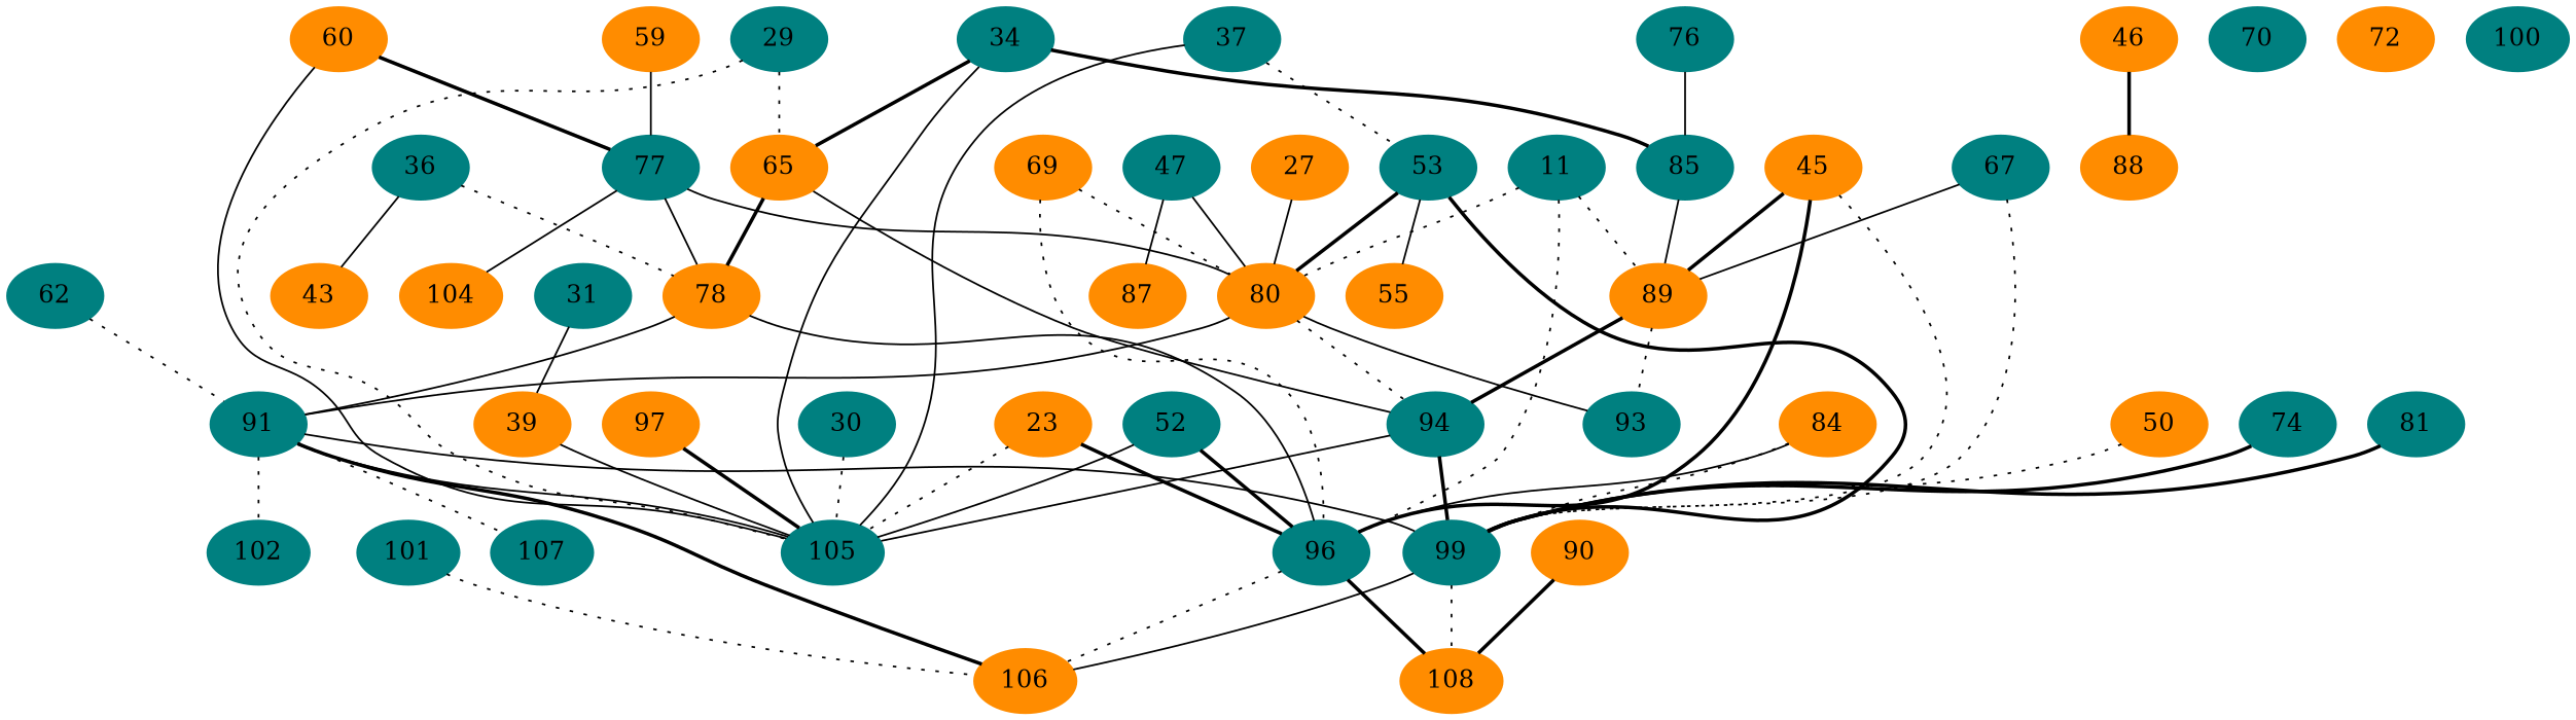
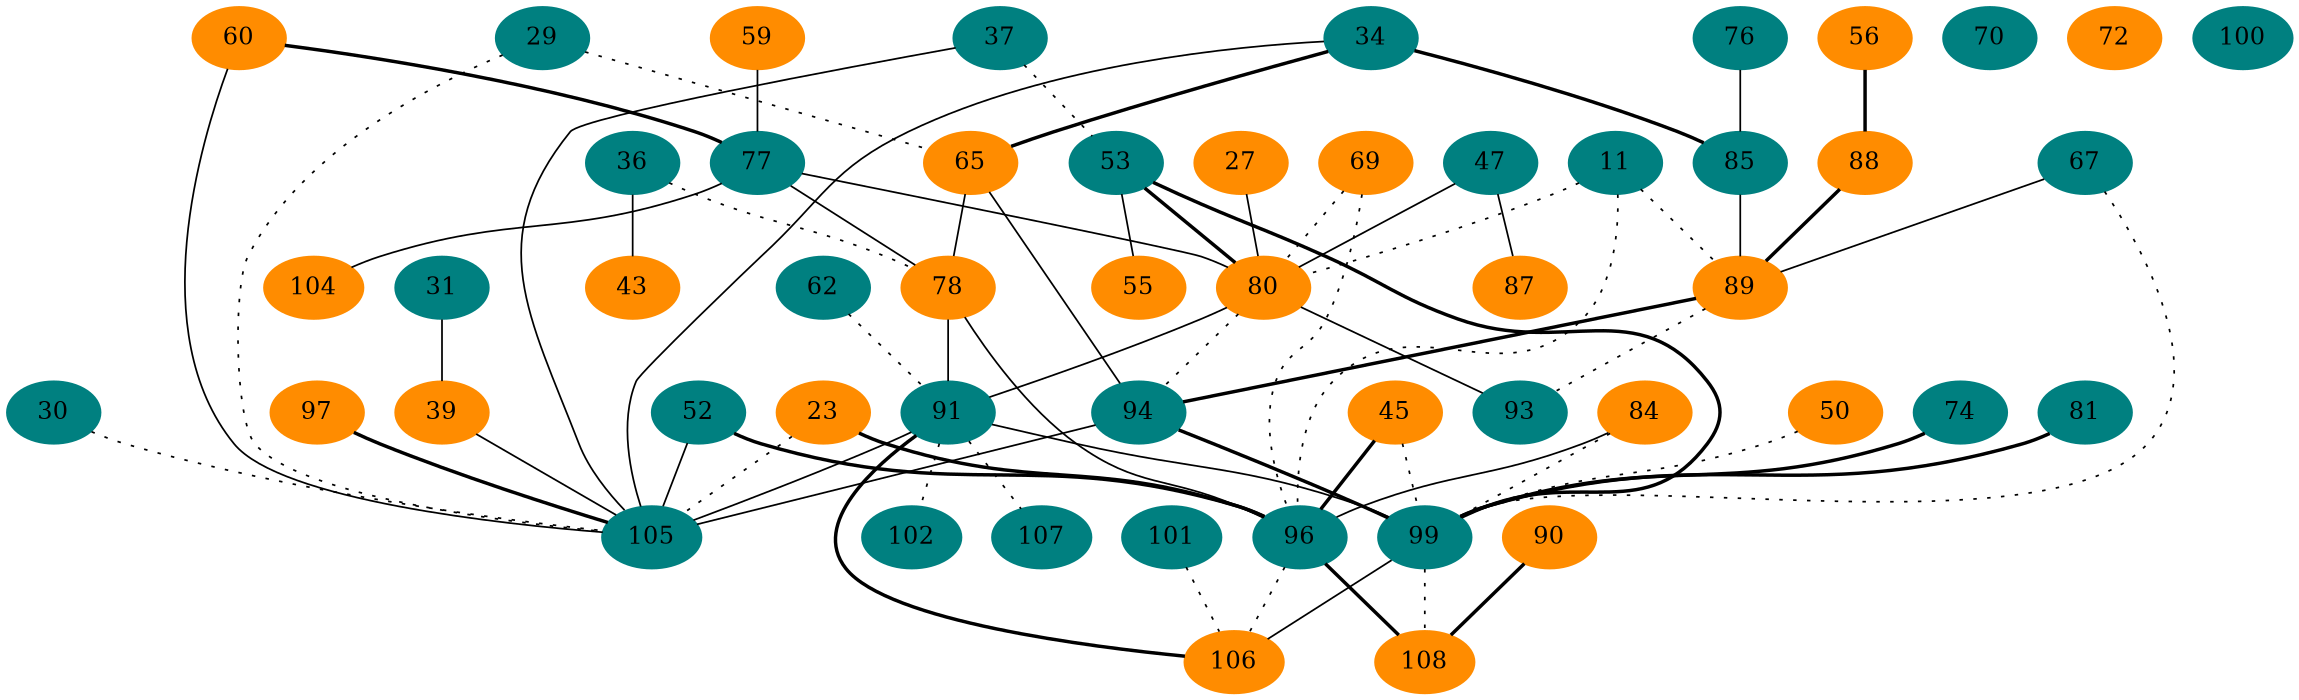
  graph {
    node [color=teal style=filled]
    edge [style=solid]
    80 [color=darkorange super="+79+48"]
    91 [super="+33+66+83"]
    94 [super="+15+54+61+57"]
    93
    11
    89 [color=darkorange super="+24"]
    96 [super="+8"]
    108 [color=darkorange super="+20"]
    106 [color=darkorange super="+63"]
    23 [color=darkorange]
    105 [super="+19+82+68"]
    27 [color=darkorange]
    65 [color=darkorange super="+6"]
    78 [color=darkorange super="+73"]
    29
    30
    39 [color=darkorange super="+4"]
    31
    34 [super="+32"]
    85
    43 [color=darkorange]
    36
    37
    53
    99 [super="+44+92+95+98"]
    55 [color=darkorange]
    45 [color=darkorange]
    47
    87 [color=darkorange]
    50 [color=darkorange]
    52
-   56 [color=darkorange label=46]
+   56 [color=darkorange]
    88 [color=darkorange]
    77 [super="+64"]
    104 [color=darkorange]
    59 [color=darkorange]
    60 [color=darkorange]
    102
    107 [super="+26"]
    62
    67
    69 [color=darkorange]
    70
    72 [color=darkorange]
    74 [super="+22"]
    76
    81
    84 [color=darkorange super="+35"]
    90 [color=darkorange]
    97 [color=darkorange]
    100
    101
    80 -- 91 [weight=4]
    80 -- 94 [style=dotted]
    80 -- 93
    91 -- 106 [style=bold weight=2]
    91 -- 105 [weight=2]
    91 -- 99 [weight=5]
    91 -- 102 [style=dotted]
    91 -- 107 [style=dotted]
    94 -- 105
    94 -- 99 [style=bold]
    11 -- 80 [style=dotted]
    11 -- 89 [style=dotted]
    11 -- 96 [style=dotted]
    89 -- 94 [style=bold]
    89 -- 93 [style=dotted]
    96 -- 108 [style=bold]
    96 -- 106 [style=dotted weight=2]
    23 -- 96 [style=bold weight=2]
    23 -- 105 [style=dotted weight=3]
    27 -- 80
    65 -- 94
-   65 -- 78 [style=bold]
+   65 -- 78
    78 -- 91 [weight=2]
    78 -- 96
    29 -- 105 [style=dotted]
    29 -- 65 [style=dotted]
    30 -- 105 [style=dotted]
    39 -- 105
    31 -- 39
    34 -- 105
    34 -- 65 [style=bold]
    34 -- 85 [style=bold weight=2]
    85 -- 89
    36 -- 78 [style=dotted]
    36 -- 43
    37 -- 105
    37 -- 53 [style=dotted]
    53 -- 80 [style=bold]
    53 -- 99 [style=bold weight=2]
    53 -- 55
    99 -- 108 [style=dotted weight=2]
    99 -- 106
-   45 -- 89 [style=bold weight=2]
+   88 -- 89 [style=bold weight=2]
    45 -- 96 [style=bold weight=2]
    45 -- 99 [style=dotted]
    47 -- 80
    47 -- 87
    50 -- 99 [style=dotted]
    52 -- 96 [style=bold]
    52 -- 105
    56 -- 88 [style=bold]
    77 -- 80 [weight=2]
    77 -- 78
    77 -- 104
    59 -- 77
    60 -- 105
    60 -- 77 [style=bold]
    62 -- 91 [style=dotted]
    67 -- 89
    67 -- 99 [style=dotted]
    69 -- 80 [style=dotted]
    69 -- 96 [style=dotted]
    74 -- 99 [style=bold]
    76 -- 85
    81 -- 99 [style=bold]
    84 -- 96
    84 -- 99 [style=dotted]
    90 -- 108 [style=bold]
    97 -- 105 [style=bold]
    101 -- 106 [style=dotted]
  }
